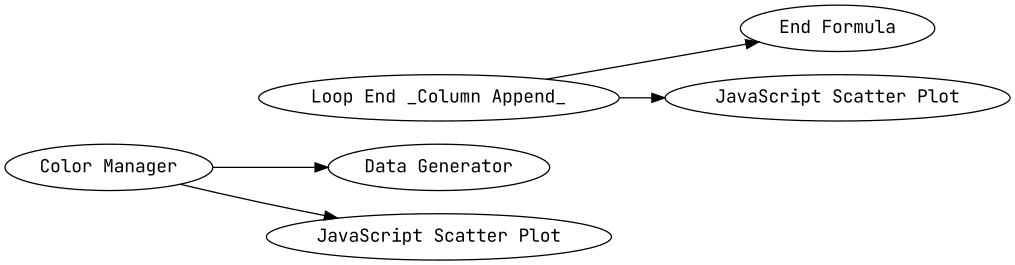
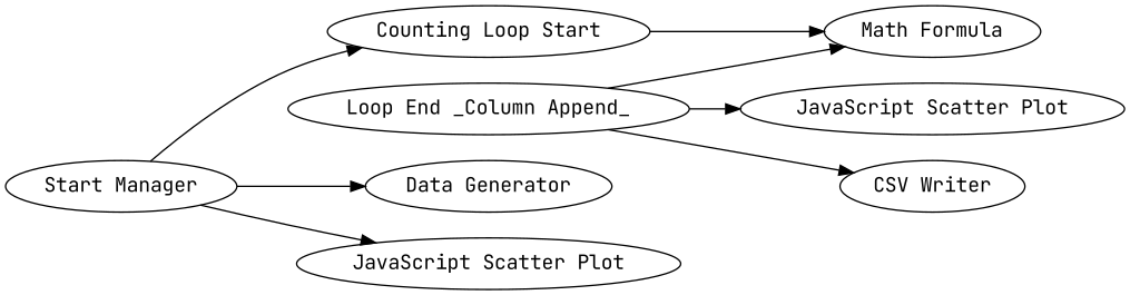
  digraph {
    fontname="JetBrains Mono"
    rankdir=LR
    node [fontname="JetBrains Mono"]
    edge [fontname="JetBrains Mono"]
-   n2 [label="End Formula"]
+   n1 [label="Counting Loop Start"]
+   n2 [label="Math Formula"]
    n3 [label="Data Generator"]
-   n4 [label="Color Manager"]
+   n4 [label="Start Manager"]
    n5 [label="JavaScript Scatter Plot"]
    n6 [label="JavaScript Scatter Plot"]
    n7 [label="Loop End _Column Append_"]
+   n8 [label="CSV Writer"]
+   n1 -> n2
+   n4 -> n1
    n4 -> n3
    n4 -> n5
    n7 -> n2
    n7 -> n6
+   n7 -> n8
  }
